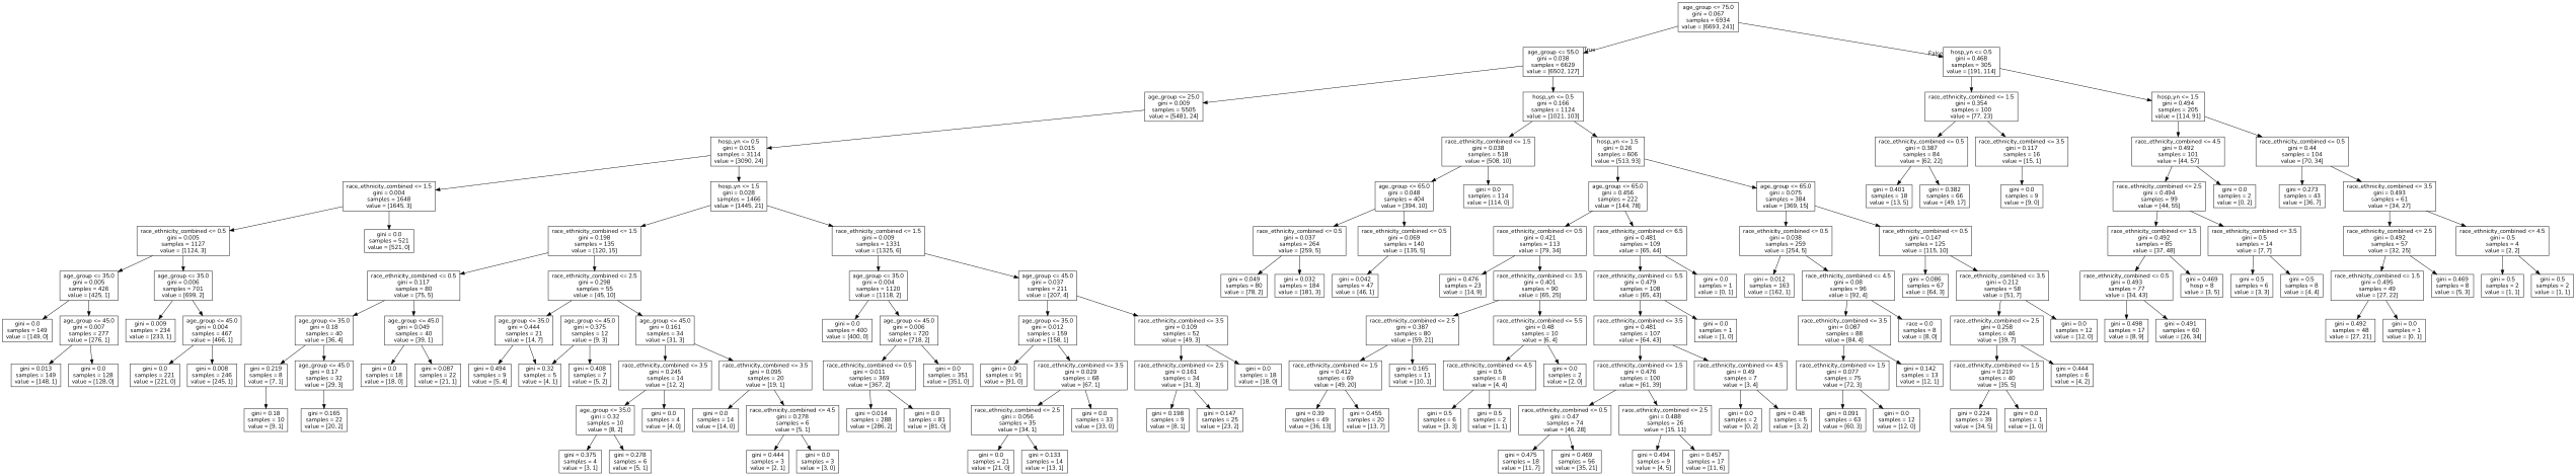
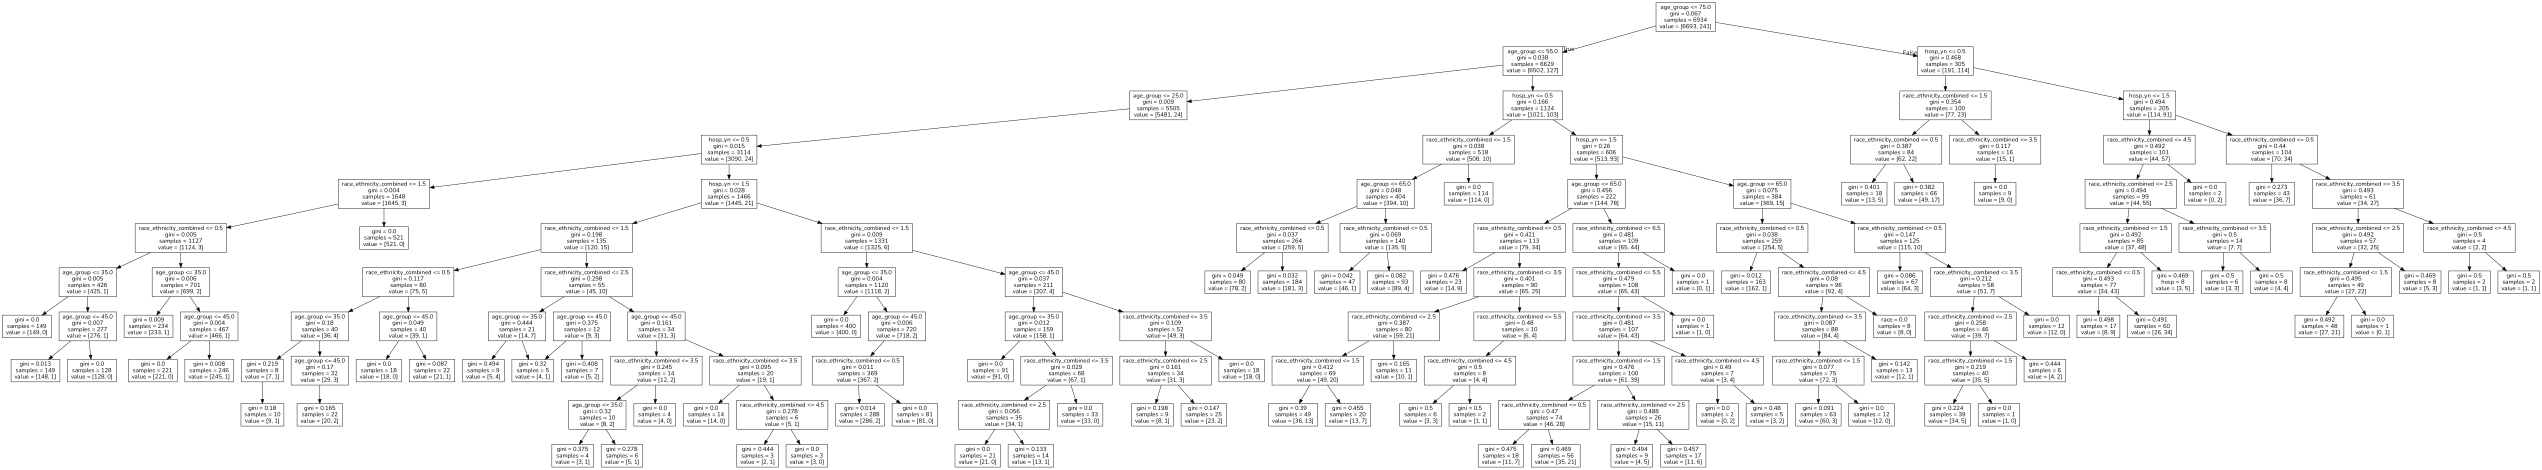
  digraph {
    fontname=Nunito
    node [fontname=Nunito shape=box]
    edge [fontname=Nunito]
    n1 [label="age_group <= 75.0\ngini = 0.067\nsamples = 6934\nvalue = [6693, 241]"]
    n2 [label="age_group <= 55.0\ngini = 0.038\nsamples = 6629\nvalue = [6502, 127]"]
    n3 [label="hosp_yn <= 0.5\ngini = 0.468\nsamples = 305\nvalue = [191, 114]"]
    n4 [label="age_group <= 25.0\ngini = 0.009\nsamples = 5505\nvalue = [5481, 24]"]
    n5 [label="hosp_yn <= 0.5\ngini = 0.166\nsamples = 1124\nvalue = [1021, 103]"]
    n6 [label="race_ethnicity_combined <= 1.5\ngini = 0.354\nsamples = 100\nvalue = [77, 23]"]
    n7 [label="hosp_yn <= 1.5\ngini = 0.494\nsamples = 205\nvalue = [114, 91]"]
    n8 [label="hosp_yn <= 0.5\ngini = 0.015\nsamples = 3114\nvalue = [3090, 24]"]
    n9 [label="race_ethnicity_combined <= 1.5\ngini = 0.038\nsamples = 518\nvalue = [508, 10]"]
    n10 [label="hosp_yn <= 1.5\ngini = 0.26\nsamples = 606\nvalue = [513, 93]"]
    n11 [label="race_ethnicity_combined <= 1.5\ngini = 0.004\nsamples = 1648\nvalue = [1645, 3]"]
    n12 [label="hosp_yn <= 1.5\ngini = 0.028\nsamples = 1466\nvalue = [1445, 21]"]
    n13 [label="race_ethnicity_combined <= 0.5\ngini = 0.005\nsamples = 1127\nvalue = [1124, 3]"]
    n14 [label="gini = 0.0\nsamples = 521\nvalue = [521, 0]"]
    n15 [label="race_ethnicity_combined <= 1.5\ngini = 0.198\nsamples = 135\nvalue = [120, 15]"]
    n16 [label="race_ethnicity_combined <= 1.5\ngini = 0.009\nsamples = 1331\nvalue = [1325, 6]"]
    n17 [label="age_group <= 35.0\ngini = 0.005\nsamples = 426\nvalue = [425, 1]"]
    n18 [label="age_group <= 35.0\ngini = 0.006\nsamples = 701\nvalue = [699, 2]"]
    n19 [label="gini = 0.0\nsamples = 149\nvalue = [149, 0]"]
    n20 [label="age_group <= 45.0\ngini = 0.007\nsamples = 277\nvalue = [276, 1]"]
    n21 [label="gini = 0.009\nsamples = 234\nvalue = [233, 1]"]
    n22 [label="age_group <= 45.0\ngini = 0.004\nsamples = 467\nvalue = [466, 1]"]
    n23 [label="gini = 0.013\nsamples = 149\nvalue = [148, 1]"]
    n24 [label="gini = 0.0\nsamples = 128\nvalue = [128, 0]"]
    n25 [label="gini = 0.0\nsamples = 221\nvalue = [221, 0]"]
    n26 [label="gini = 0.008\nsamples = 246\nvalue = [245, 1]"]
    n27 [label="race_ethnicity_combined <= 0.5\ngini = 0.117\nsamples = 80\nvalue = [75, 5]"]
    n28 [label="race_ethnicity_combined <= 2.5\ngini = 0.298\nsamples = 55\nvalue = [45, 10]"]
    n29 [label="age_group <= 35.0\ngini = 0.004\nsamples = 1120\nvalue = [1118, 2]"]
    n30 [label="age_group <= 45.0\ngini = 0.037\nsamples = 211\nvalue = [207, 4]"]
    n31 [label="age_group <= 35.0\ngini = 0.18\nsamples = 40\nvalue = [36, 4]"]
    n32 [label="age_group <= 45.0\ngini = 0.049\nsamples = 40\nvalue = [39, 1]"]
    n33 [label="age_group <= 35.0\ngini = 0.444\nsamples = 21\nvalue = [14, 7]"]
    n34 [label="age_group <= 45.0\ngini = 0.161\nsamples = 34\nvalue = [31, 3]"]
    n35 [label="gini = 0.219\nsamples = 8\nvalue = [7, 1]"]
    n36 [label="age_group <= 45.0\ngini = 0.17\nsamples = 32\nvalue = [29, 3]"]
    n37 [label="gini = 0.0\nsamples = 18\nvalue = [18, 0]"]
    n38 [label="gini = 0.087\nsamples = 22\nvalue = [21, 1]"]
    n39 [label="gini = 0.18\nsamples = 10\nvalue = [9, 1]"]
    n40 [label="gini = 0.165\nsamples = 22\nvalue = [20, 2]"]
    n41 [label="gini = 0.494\nsamples = 9\nvalue = [5, 4]"]
    n42 [label="gini = 0.32\nsamples = 5\nvalue = [4, 1]"]
    n43 [label="race_ethnicity_combined <= 3.5\ngini = 0.245\nsamples = 14\nvalue = [12, 2]"]
    n44 [label="race_ethnicity_combined <= 3.5\ngini = 0.095\nsamples = 20\nvalue = [19, 1]"]
    n45 [label="age_group <= 45.0\ngini = 0.375\nsamples = 12\nvalue = [9, 3]"]
    n46 [label="gini = 0.408\nsamples = 7\nvalue = [5, 2]"]
    n47 [label="age_group <= 35.0\ngini = 0.32\nsamples = 10\nvalue = [8, 2]"]
    n48 [label="gini = 0.0\nsamples = 4\nvalue = [4, 0]"]
    n49 [label="gini = 0.0\nsamples = 14\nvalue = [14, 0]"]
    n50 [label="race_ethnicity_combined <= 4.5\ngini = 0.278\nsamples = 6\nvalue = [5, 1]"]
    n51 [label="gini = 0.375\nsamples = 4\nvalue = [3, 1]"]
    n52 [label="gini = 0.278\nsamples = 6\nvalue = [5, 1]"]
    n53 [label="gini = 0.444\nsamples = 3\nvalue = [2, 1]"]
    n54 [label="gini = 0.0\nsamples = 3\nvalue = [3, 0]"]
    n55 [label="gini = 0.0\nsamples = 400\nvalue = [400, 0]"]
    n56 [label="age_group <= 45.0\ngini = 0.006\nsamples = 720\nvalue = [718, 2]"]
    n57 [label="age_group <= 35.0\ngini = 0.012\nsamples = 159\nvalue = [158, 1]"]
    n58 [label="race_ethnicity_combined <= 3.5\ngini = 0.109\nsamples = 52\nvalue = [49, 3]"]
    n59 [label="race_ethnicity_combined <= 0.5\ngini = 0.011\nsamples = 369\nvalue = [367, 2]"]
-   n60 [label="gini = 0.0\nsamples = 351\nvalue = [351, 0]"]
    n61 [label="gini = 0.014\nsamples = 288\nvalue = [286, 2]"]
    n62 [label="gini = 0.0\nsamples = 81\nvalue = [81, 0]"]
    n63 [label="gini = 0.0\nsamples = 91\nvalue = [91, 0]"]
    n64 [label="race_ethnicity_combined <= 3.5\ngini = 0.029\nsamples = 68\nvalue = [67, 1]"]
    n65 [label="race_ethnicity_combined <= 2.5\ngini = 0.161\nsamples = 34\nvalue = [31, 3]"]
    n66 [label="gini = 0.0\nsamples = 18\nvalue = [18, 0]"]
    n67 [label="race_ethnicity_combined <= 2.5\ngini = 0.056\nsamples = 35\nvalue = [34, 1]"]
    n68 [label="gini = 0.0\nsamples = 33\nvalue = [33, 0]"]
    n69 [label="gini = 0.0\nsamples = 21\nvalue = [21, 0]"]
    n70 [label="gini = 0.133\nsamples = 14\nvalue = [13, 1]"]
    n71 [label="gini = 0.198\nsamples = 9\nvalue = [8, 1]"]
    n72 [label="gini = 0.147\nsamples = 25\nvalue = [23, 2]"]
    n73 [label="age_group <= 65.0\ngini = 0.048\nsamples = 404\nvalue = [394, 10]"]
    n74 [label="gini = 0.0\nsamples = 114\nvalue = [114, 0]"]
    n75 [label="age_group <= 65.0\ngini = 0.456\nsamples = 222\nvalue = [144, 78]"]
    n76 [label="age_group <= 65.0\ngini = 0.075\nsamples = 384\nvalue = [369, 15]"]
    n77 [label="race_ethnicity_combined <= 0.5\ngini = 0.037\nsamples = 264\nvalue = [259, 5]"]
    n78 [label="race_ethnicity_combined <= 0.5\ngini = 0.069\nsamples = 140\nvalue = [135, 5]"]
    n79 [label="gini = 0.049\nsamples = 80\nvalue = [78, 2]"]
    n80 [label="gini = 0.032\nsamples = 184\nvalue = [181, 3]"]
    n81 [label="gini = 0.042\nsamples = 47\nvalue = [46, 1]"]
+   n82 [label="gini = 0.082\nsamples = 93\nvalue = [89, 4]"]
    n83 [label="race_ethnicity_combined <= 0.5\ngini = 0.421\nsamples = 113\nvalue = [79, 34]"]
    n84 [label="race_ethnicity_combined <= 6.5\ngini = 0.481\nsamples = 109\nvalue = [65, 44]"]
    n85 [label="race_ethnicity_combined <= 0.5\ngini = 0.038\nsamples = 259\nvalue = [254, 5]"]
    n86 [label="race_ethnicity_combined <= 0.5\ngini = 0.147\nsamples = 125\nvalue = [115, 10]"]
    n87 [label="gini = 0.476\nsamples = 23\nvalue = [14, 9]"]
    n88 [label="race_ethnicity_combined <= 3.5\ngini = 0.401\nsamples = 90\nvalue = [65, 25]"]
    n89 [label="race_ethnicity_combined <= 5.5\ngini = 0.479\nsamples = 108\nvalue = [65, 43]"]
    n90 [label="gini = 0.0\nsamples = 1\nvalue = [0, 1]"]
    n91 [label="race_ethnicity_combined <= 2.5\ngini = 0.387\nsamples = 80\nvalue = [59, 21]"]
    n92 [label="race_ethnicity_combined <= 5.5\ngini = 0.48\nsamples = 10\nvalue = [6, 4]"]
    n93 [label="race_ethnicity_combined <= 1.5\ngini = 0.412\nsamples = 69\nvalue = [49, 20]"]
    n94 [label="gini = 0.165\nsamples = 11\nvalue = [10, 1]"]
    n95 [label="race_ethnicity_combined <= 4.5\ngini = 0.5\nsamples = 8\nvalue = [4, 4]"]
-   n96 [label="gini = 0.0\nsamples = 2\nvalue = [2, 0]"]
    n97 [label="gini = 0.39\nsamples = 49\nvalue = [36, 13]"]
    n98 [label="gini = 0.455\nsamples = 20\nvalue = [13, 7]"]
    n99 [label="gini = 0.5\nsamples = 6\nvalue = [3, 3]"]
    n100 [label="gini = 0.5\nsamples = 2\nvalue = [1, 1]"]
    n101 [label="race_ethnicity_combined <= 3.5\ngini = 0.481\nsamples = 107\nvalue = [64, 43]"]
    n102 [label="gini = 0.0\nsamples = 1\nvalue = [1, 0]"]
    n103 [label="race_ethnicity_combined <= 1.5\ngini = 0.476\nsamples = 100\nvalue = [61, 39]"]
    n104 [label="race_ethnicity_combined <= 4.5\ngini = 0.49\nsamples = 7\nvalue = [3, 4]"]
    n105 [label="race_ethnicity_combined <= 0.5\ngini = 0.47\nsamples = 74\nvalue = [46, 28]"]
    n106 [label="race_ethnicity_combined <= 2.5\ngini = 0.488\nsamples = 26\nvalue = [15, 11]"]
    n107 [label="gini = 0.0\nsamples = 2\nvalue = [0, 2]"]
    n108 [label="gini = 0.48\nsamples = 5\nvalue = [3, 2]"]
    n109 [label="gini = 0.475\nsamples = 18\nvalue = [11, 7]"]
    n110 [label="gini = 0.469\nsamples = 56\nvalue = [35, 21]"]
    n111 [label="gini = 0.494\nsamples = 9\nvalue = [4, 5]"]
    n112 [label="gini = 0.457\nsamples = 17\nvalue = [11, 6]"]
    n113 [label="gini = 0.012\nsamples = 163\nvalue = [162, 1]"]
    n114 [label="race_ethnicity_combined <= 4.5\ngini = 0.08\nsamples = 96\nvalue = [92, 4]"]
    n115 [label="gini = 0.086\nsamples = 67\nvalue = [64, 3]"]
    n116 [label="race_ethnicity_combined <= 3.5\ngini = 0.212\nsamples = 58\nvalue = [51, 7]"]
    n117 [label="race_ethnicity_combined <= 3.5\ngini = 0.087\nsamples = 88\nvalue = [84, 4]"]
    n118 [label="race = 0.0\nsamples = 8\nvalue = [8, 0]"]
    n119 [label="race_ethnicity_combined <= 1.5\ngini = 0.077\nsamples = 75\nvalue = [72, 3]"]
    n120 [label="gini = 0.142\nsamples = 13\nvalue = [12, 1]"]
    n121 [label="gini = 0.091\nsamples = 63\nvalue = [60, 3]"]
    n122 [label="gini = 0.0\nsamples = 12\nvalue = [12, 0]"]
    n123 [label="race_ethnicity_combined <= 2.5\ngini = 0.258\nsamples = 46\nvalue = [39, 7]"]
    n124 [label="gini = 0.0\nsamples = 12\nvalue = [12, 0]"]
    n125 [label="race_ethnicity_combined <= 1.5\ngini = 0.219\nsamples = 40\nvalue = [35, 5]"]
    n126 [label="gini = 0.444\nsamples = 6\nvalue = [4, 2]"]
    n127 [label="gini = 0.224\nsamples = 39\nvalue = [34, 5]"]
    n128 [label="gini = 0.0\nsamples = 1\nvalue = [1, 0]"]
    n129 [label="race_ethnicity_combined <= 0.5\ngini = 0.387\nsamples = 84\nvalue = [62, 22]"]
    n130 [label="race_ethnicity_combined <= 3.5\ngini = 0.117\nsamples = 16\nvalue = [15, 1]"]
    n131 [label="race_ethnicity_combined <= 4.5\ngini = 0.492\nsamples = 101\nvalue = [44, 57]"]
    n132 [label="race_ethnicity_combined <= 0.5\ngini = 0.44\nsamples = 104\nvalue = [70, 34]"]
    n133 [label="gini = 0.401\nsamples = 18\nvalue = [13, 5]"]
    n134 [label="gini = 0.382\nsamples = 66\nvalue = [49, 17]"]
    n135 [label="gini = 0.0\nsamples = 9\nvalue = [9, 0]"]
    n136 [label="race_ethnicity_combined <= 2.5\ngini = 0.494\nsamples = 99\nvalue = [44, 55]"]
    n137 [label="gini = 0.0\nsamples = 2\nvalue = [0, 2]"]
    n138 [label="gini = 0.273\nsamples = 43\nvalue = [36, 7]"]
    n139 [label="race_ethnicity_combined <= 3.5\ngini = 0.493\nsamples = 61\nvalue = [34, 27]"]
    n140 [label="race_ethnicity_combined <= 1.5\ngini = 0.492\nsamples = 85\nvalue = [37, 48]"]
    n141 [label="race_ethnicity_combined <= 3.5\ngini = 0.5\nsamples = 14\nvalue = [7, 7]"]
    n142 [label="race_ethnicity_combined <= 0.5\ngini = 0.493\nsamples = 77\nvalue = [34, 43]"]
    n143 [label="gini = 0.469\nhosp = 8\nvalue = [3, 5]"]
    n144 [label="gini = 0.5\nsamples = 6\nvalue = [3, 3]"]
    n145 [label="gini = 0.5\nsamples = 8\nvalue = [4, 4]"]
    n146 [label="gini = 0.498\nsamples = 17\nvalue = [8, 9]"]
    n147 [label="gini = 0.491\nsamples = 60\nvalue = [26, 34]"]
    n148 [label="race_ethnicity_combined <= 2.5\ngini = 0.492\nsamples = 57\nvalue = [32, 25]"]
    n149 [label="race_ethnicity_combined <= 4.5\ngini = 0.5\nsamples = 4\nvalue = [2, 2]"]
    n150 [label="race_ethnicity_combined <= 1.5\ngini = 0.495\nsamples = 49\nvalue = [27, 22]"]
    n151 [label="gini = 0.469\nsamples = 8\nvalue = [5, 3]"]
    n152 [label="gini = 0.5\nsamples = 2\nvalue = [1, 1]"]
    n153 [label="gini = 0.5\nsamples = 2\nvalue = [1, 1]"]
    n154 [label="gini = 0.492\nsamples = 48\nvalue = [27, 21]"]
    n155 [label="gini = 0.0\nsamples = 1\nvalue = [0, 1]"]
    n1 -> n2 [headlabel=True labelangle=45 labeldistance=2.5]
    n1 -> n3 [headlabel=False labelangle=-45 labeldistance=2.5]
    n2 -> n4
    n2 -> n5
    n3 -> n6
    n3 -> n7
    n4 -> n8
    n5 -> n9
    n5 -> n10
    n6 -> n129
    n6 -> n130
    n7 -> n131
    n7 -> n132
    n8 -> n11
    n8 -> n12
    n9 -> n73
    n9 -> n74
    n10 -> n75
    n10 -> n76
    n11 -> n13
    n11 -> n14
    n12 -> n15
    n12 -> n16
    n13 -> n17
    n13 -> n18
    n15 -> n27
    n15 -> n28
    n16 -> n29
    n16 -> n30
    n17 -> n19
    n17 -> n20
    n18 -> n21
    n18 -> n22
    n20 -> n23
    n20 -> n24
    n22 -> n25
    n22 -> n26
    n27 -> n31
    n27 -> n32
    n28 -> n33
    n28 -> n34
    n29 -> n55
    n29 -> n56
    n30 -> n57
    n30 -> n58
    n31 -> n35
    n31 -> n36
    n32 -> n37
    n32 -> n38
    n33 -> n41
    n33 -> n42
    n34 -> n43
    n34 -> n44
    n35 -> n39
    n36 -> n40
    n43 -> n47
    n43 -> n48
    n44 -> n49
    n44 -> n50
    n45 -> n42
    n45 -> n46
    n47 -> n51
    n47 -> n52
    n50 -> n53
    n50 -> n54
    n56 -> n59
-   n56 -> n60
    n57 -> n63
    n57 -> n64
    n58 -> n65
    n58 -> n66
    n59 -> n61
    n59 -> n62
    n64 -> n67
    n64 -> n68
    n65 -> n71
    n65 -> n72
    n67 -> n69
    n67 -> n70
    n73 -> n77
    n73 -> n78
    n75 -> n83
    n75 -> n84
    n76 -> n85
    n76 -> n86
    n77 -> n79
    n77 -> n80
    n78 -> n81
+   n78 -> n82
    n83 -> n87
    n83 -> n88
    n84 -> n89
    n84 -> n90
    n85 -> n113
    n85 -> n114
    n86 -> n115
    n86 -> n116
    n88 -> n91
    n88 -> n92
    n89 -> n101
    n89 -> n102
    n91 -> n93
    n91 -> n94
    n92 -> n95
-   n92 -> n96
    n93 -> n97
    n93 -> n98
    n95 -> n99
    n95 -> n100
    n101 -> n103
    n101 -> n104
    n103 -> n105
    n103 -> n106
    n104 -> n107
    n104 -> n108
    n105 -> n109
    n105 -> n110
    n106 -> n111
    n106 -> n112
    n114 -> n117
    n114 -> n118
    n116 -> n123
    n116 -> n124
    n117 -> n119
    n117 -> n120
    n119 -> n121
    n119 -> n122
    n123 -> n125
    n123 -> n126
    n125 -> n127
    n125 -> n128
    n129 -> n133
    n129 -> n134
    n130 -> n135
    n131 -> n136
    n131 -> n137
    n132 -> n138
    n132 -> n139
    n136 -> n140
    n136 -> n141
    n139 -> n148
    n139 -> n149
    n140 -> n142
    n140 -> n143
    n141 -> n144
    n141 -> n145
    n142 -> n146
    n142 -> n147
    n148 -> n150
    n148 -> n151
    n149 -> n152
    n149 -> n153
    n150 -> n154
    n150 -> n155
  }
